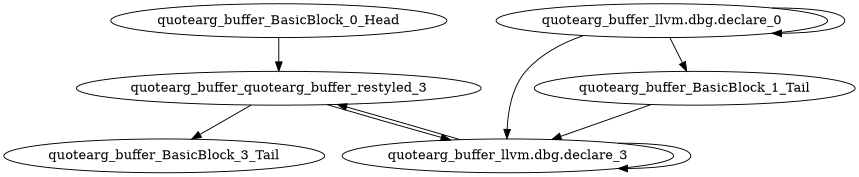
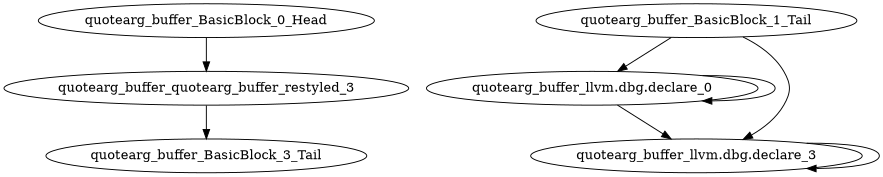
  digraph {
    quotearg_buffer_BasicBlock_0_Head
    quotearg_buffer_quotearg_buffer_restyled_3
    "quotearg_buffer_llvm.dbg.declare_0"
    "quotearg_buffer_llvm.dbg.declare_3"
    quotearg_buffer_BasicBlock_1_Tail
    quotearg_buffer_BasicBlock_3_Tail
    quotearg_buffer_BasicBlock_0_Head -> quotearg_buffer_quotearg_buffer_restyled_3
-   quotearg_buffer_quotearg_buffer_restyled_3 -> "quotearg_buffer_llvm.dbg.declare_3"
    quotearg_buffer_quotearg_buffer_restyled_3 -> quotearg_buffer_BasicBlock_3_Tail
    "quotearg_buffer_llvm.dbg.declare_0" -> "quotearg_buffer_llvm.dbg.declare_0"
    "quotearg_buffer_llvm.dbg.declare_0" -> "quotearg_buffer_llvm.dbg.declare_3"
-   "quotearg_buffer_llvm.dbg.declare_0" -> quotearg_buffer_BasicBlock_1_Tail
-   "quotearg_buffer_llvm.dbg.declare_3" -> quotearg_buffer_quotearg_buffer_restyled_3
+   quotearg_buffer_BasicBlock_1_Tail -> "quotearg_buffer_llvm.dbg.declare_0"
    "quotearg_buffer_llvm.dbg.declare_3" -> "quotearg_buffer_llvm.dbg.declare_3"
    quotearg_buffer_BasicBlock_1_Tail -> "quotearg_buffer_llvm.dbg.declare_3"
  }
